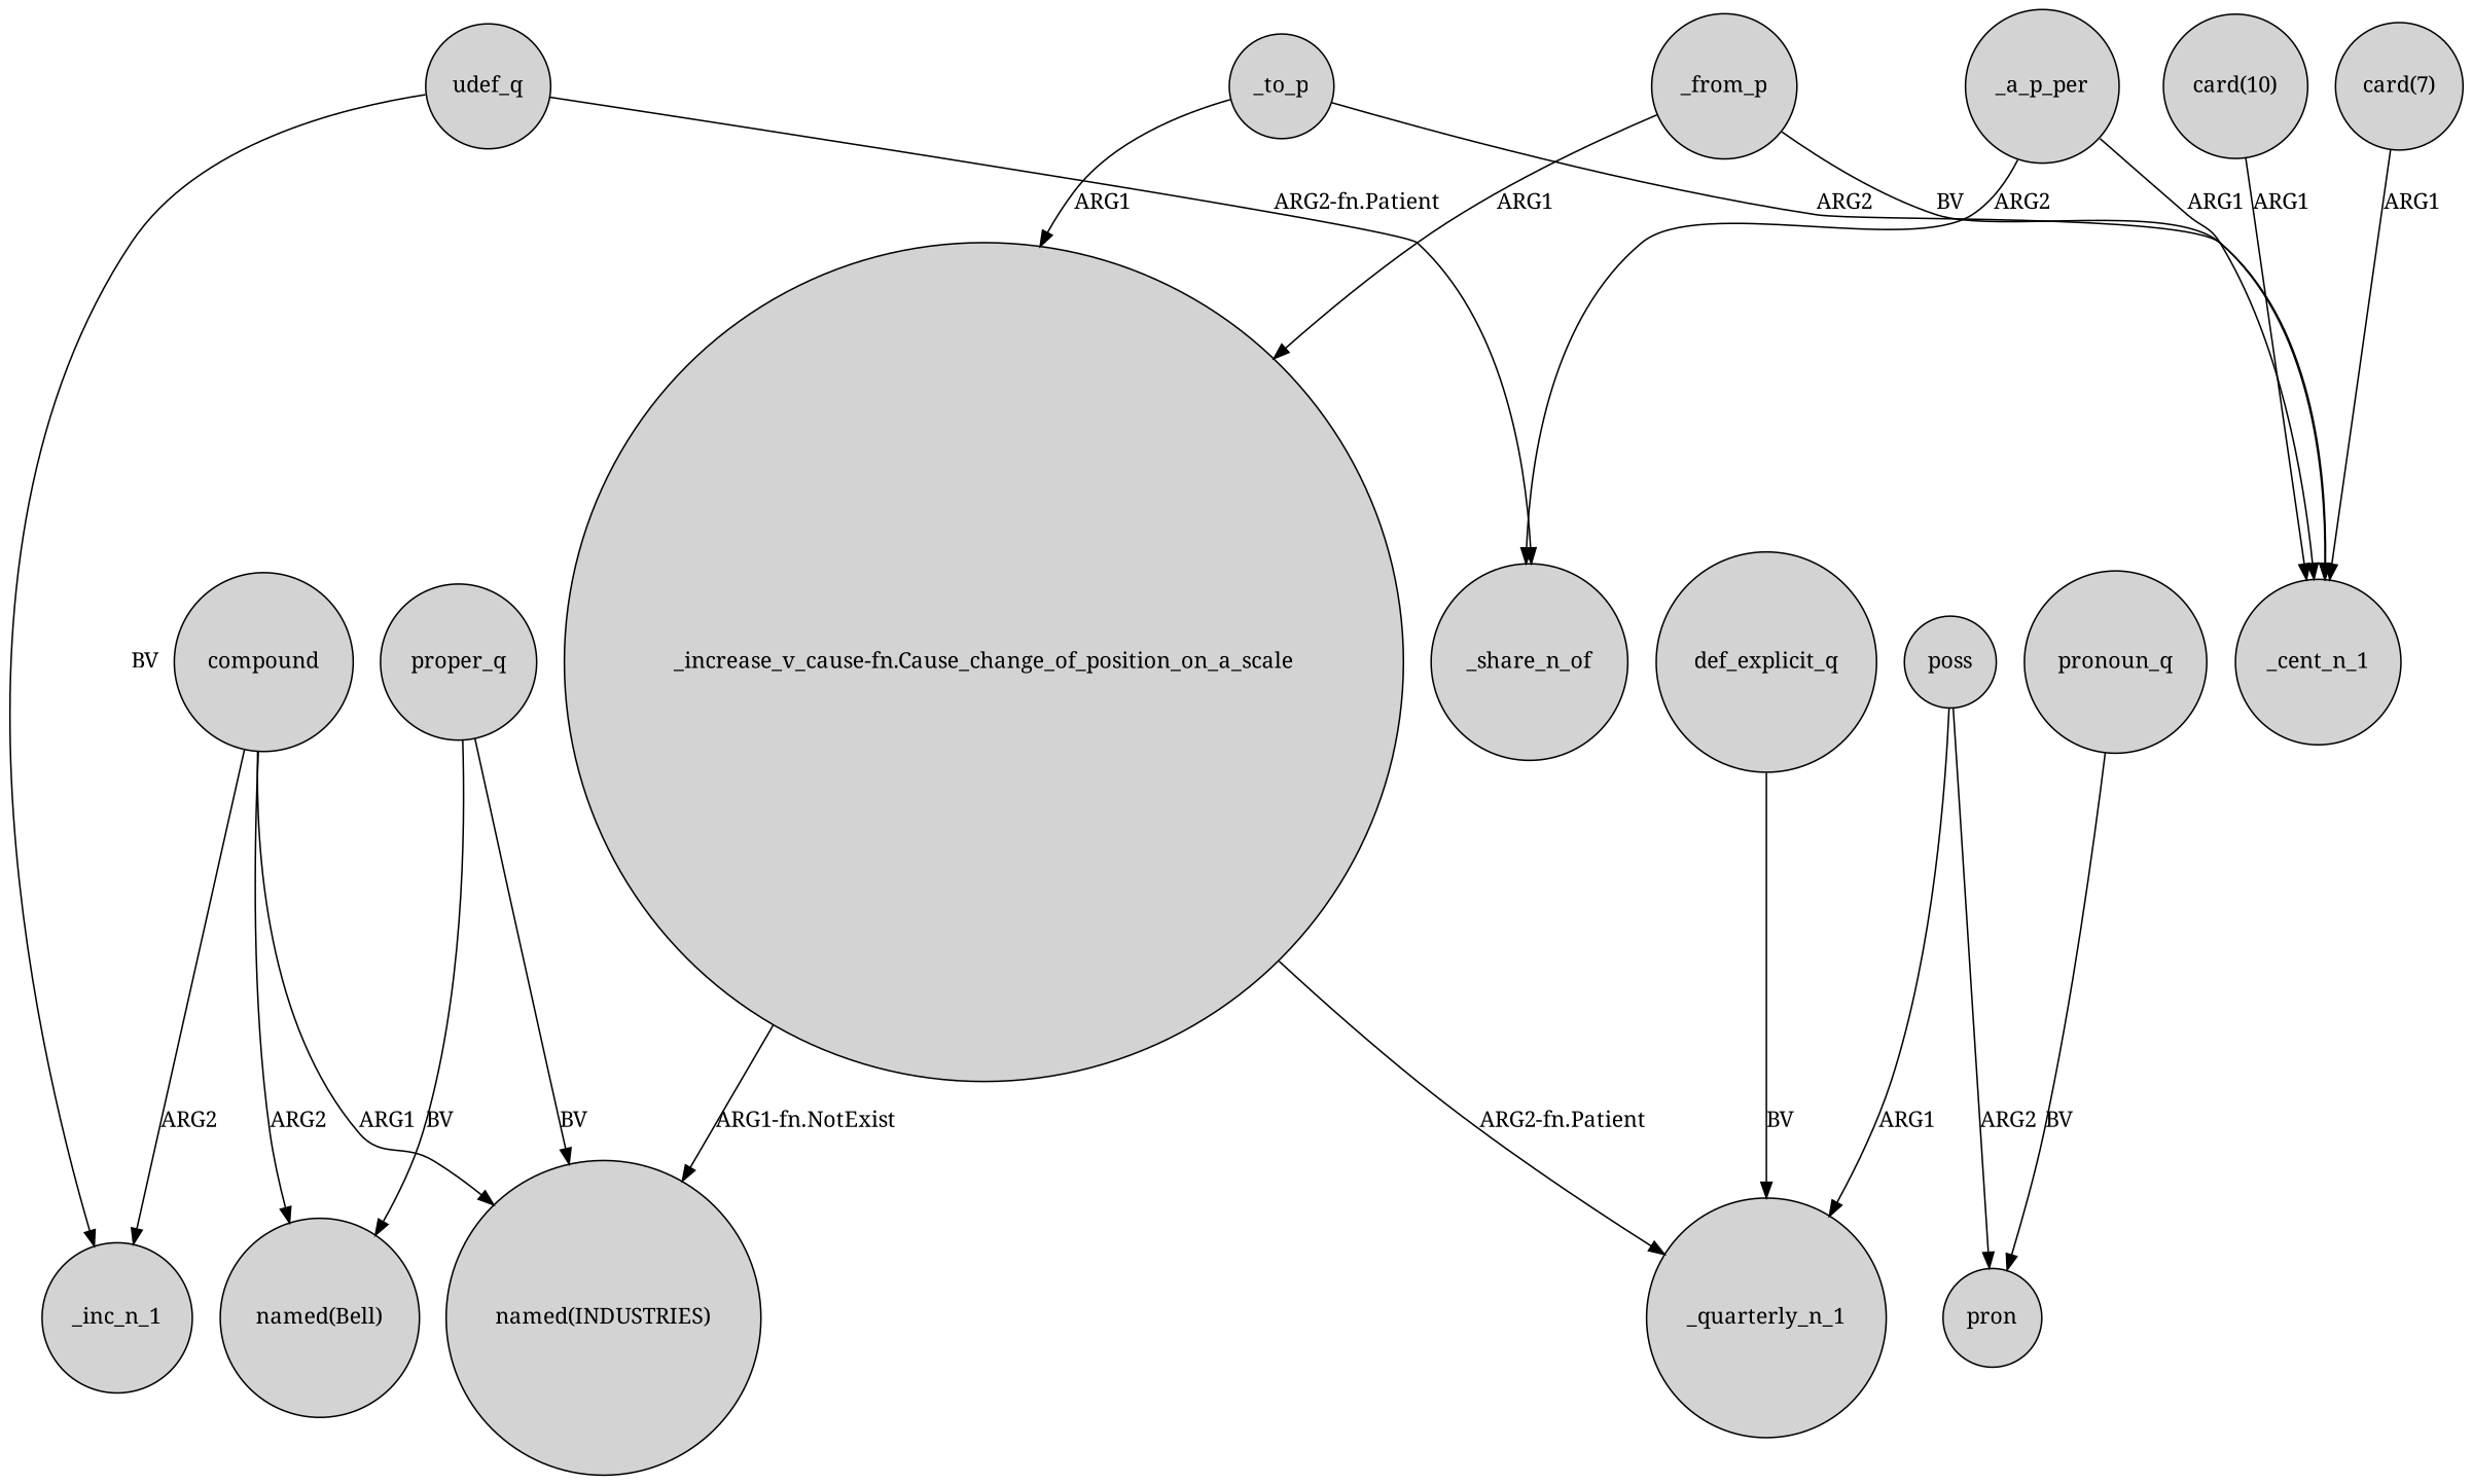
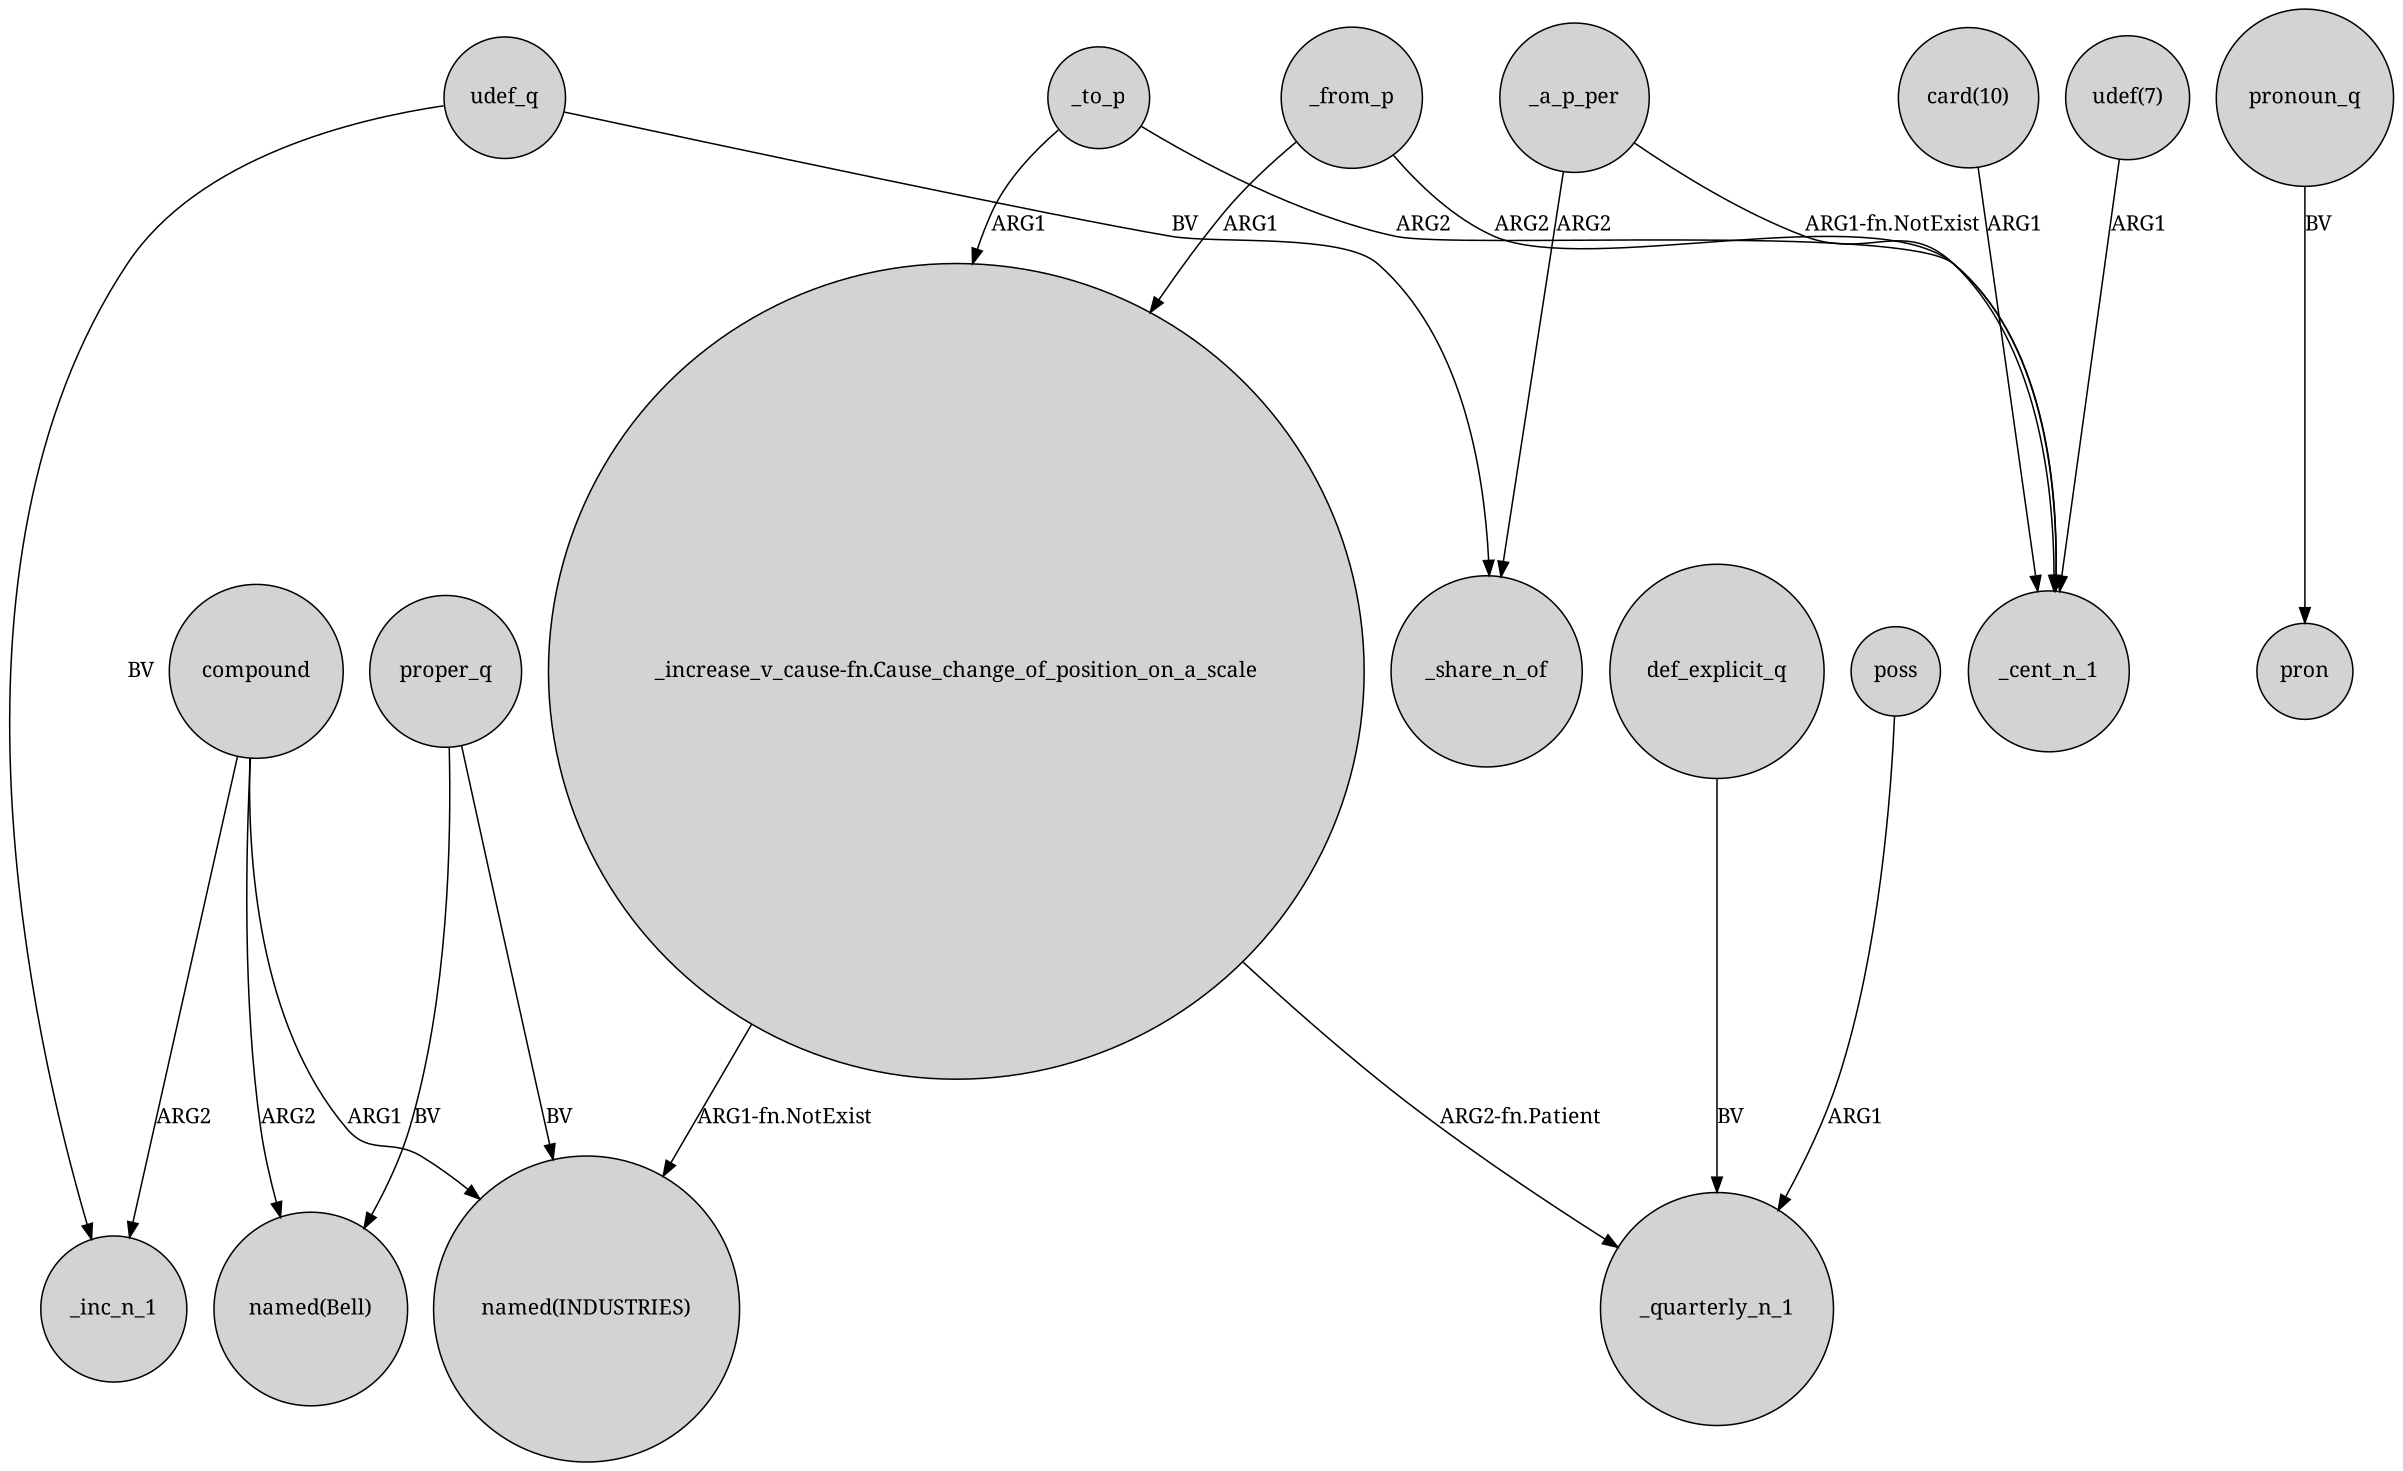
  digraph {
    fontname="Noto Serif"
    node [fontname="Noto Serif" shape=circle style=filled]
    edge [fontname="Noto Serif"]
    udef_q
    _inc_n_1
    _share_n_of
    poss
    pron
    _quarterly_n_1
    "_increase_v_cause-fn.Cause_change_of_position_on_a_scale"
    "named(INDUSTRIES)"
    _a_p_per
    _cent_n_1
    _to_p
    "card(10)"
    proper_q
    "named(Bell)"
    _from_p
    pronoun_q
    compound
    def_explicit_q
-   "card(7)"
+   "card(7)" [label="udef(7)"]
    udef_q -> _inc_n_1 [label=BV]
-   udef_q -> _share_n_of [label="ARG2-fn.Patient"]
-   poss -> pron [label=ARG2]
+   udef_q -> _share_n_of [label=BV]
    poss -> _quarterly_n_1 [label=ARG1]
    "_increase_v_cause-fn.Cause_change_of_position_on_a_scale" -> _quarterly_n_1 [label="ARG2-fn.Patient"]
    "_increase_v_cause-fn.Cause_change_of_position_on_a_scale" -> "named(INDUSTRIES)" [label="ARG1-fn.NotExist"]
    _a_p_per -> _share_n_of [label=ARG2]
-   _a_p_per -> _cent_n_1 [label=ARG1]
+   _a_p_per -> _cent_n_1 [label="ARG1-fn.NotExist"]
    _to_p -> "_increase_v_cause-fn.Cause_change_of_position_on_a_scale" [label=ARG1]
    _to_p -> _cent_n_1 [label=ARG2]
    "card(10)" -> _cent_n_1 [label=ARG1]
    proper_q -> "named(INDUSTRIES)" [label=BV]
    proper_q -> "named(Bell)" [label=BV]
    _from_p -> "_increase_v_cause-fn.Cause_change_of_position_on_a_scale" [label=ARG1]
-   _from_p -> _cent_n_1 [label=BV]
+   _from_p -> _cent_n_1 [label=ARG2]
    pronoun_q -> pron [label=BV]
    compound -> _inc_n_1 [label=ARG2]
    compound -> "named(INDUSTRIES)" [label=ARG1]
    compound -> "named(Bell)" [label=ARG2]
    def_explicit_q -> _quarterly_n_1 [label=BV]
    "card(7)" -> _cent_n_1 [label=ARG1]
  }
